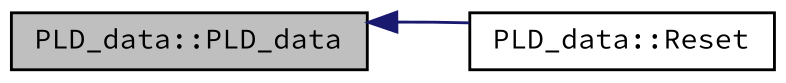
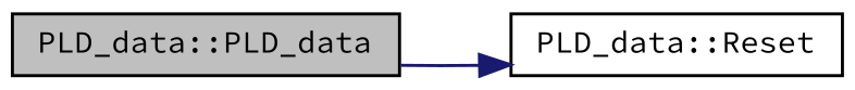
  digraph {
    rankdir=LR
    fontname="Source Code Pro"
    node [color=black fontname="Source Code Pro" fontsize=10 shape=record style=filled]
    n1 [fillcolor=grey75 fontcolor=black height=0.2 label="PLD_data::PLD_data" width=0.4]
    n2 [fillcolor=white height=0.2 label="PLD_data::Reset" width=0.4]
-   n2 -> n1 [color=midnightblue fontname="Source Code Pro" fontsize=10 labelfontname=Helvetica labelfontsize=10 style=solid]
+   n1 -> n2 [color=midnightblue fontname="Source Code Pro" fontsize=10 labelfontname=Helvetica labelfontsize=10 style=solid]
  }
